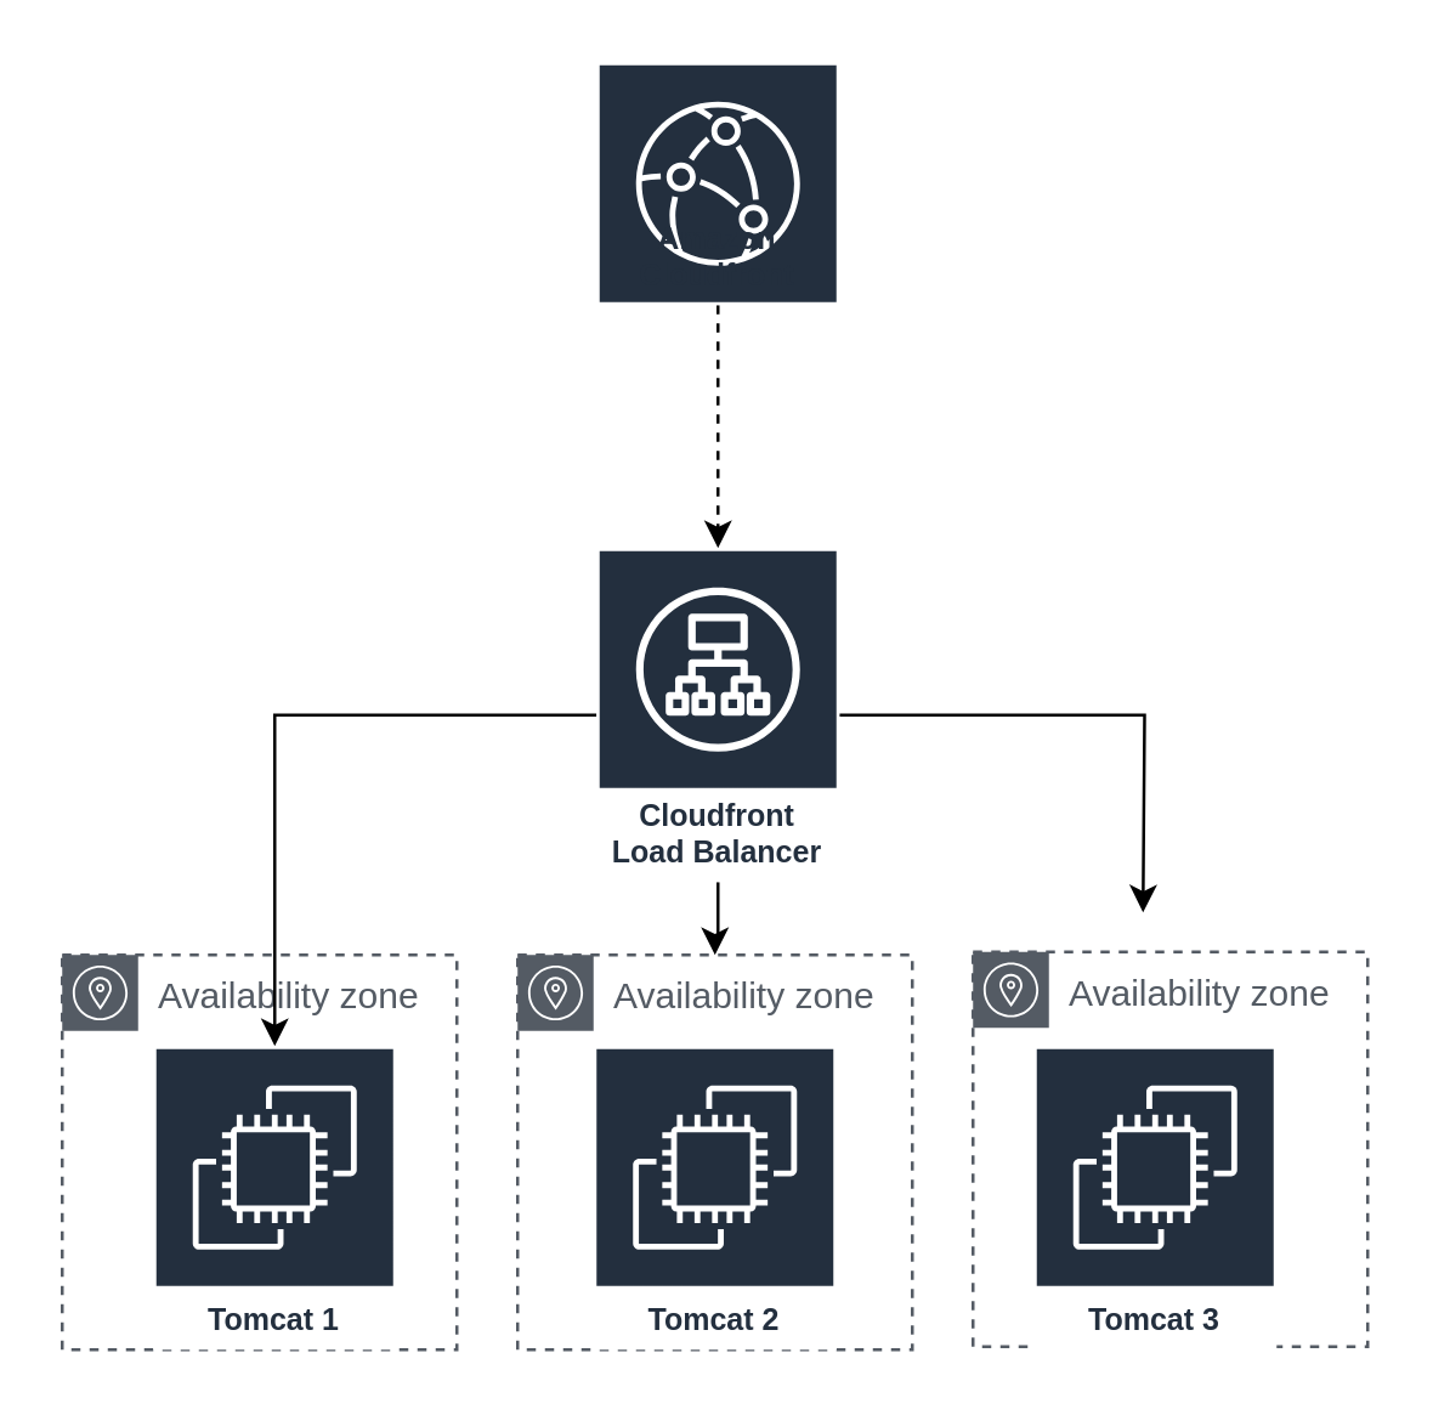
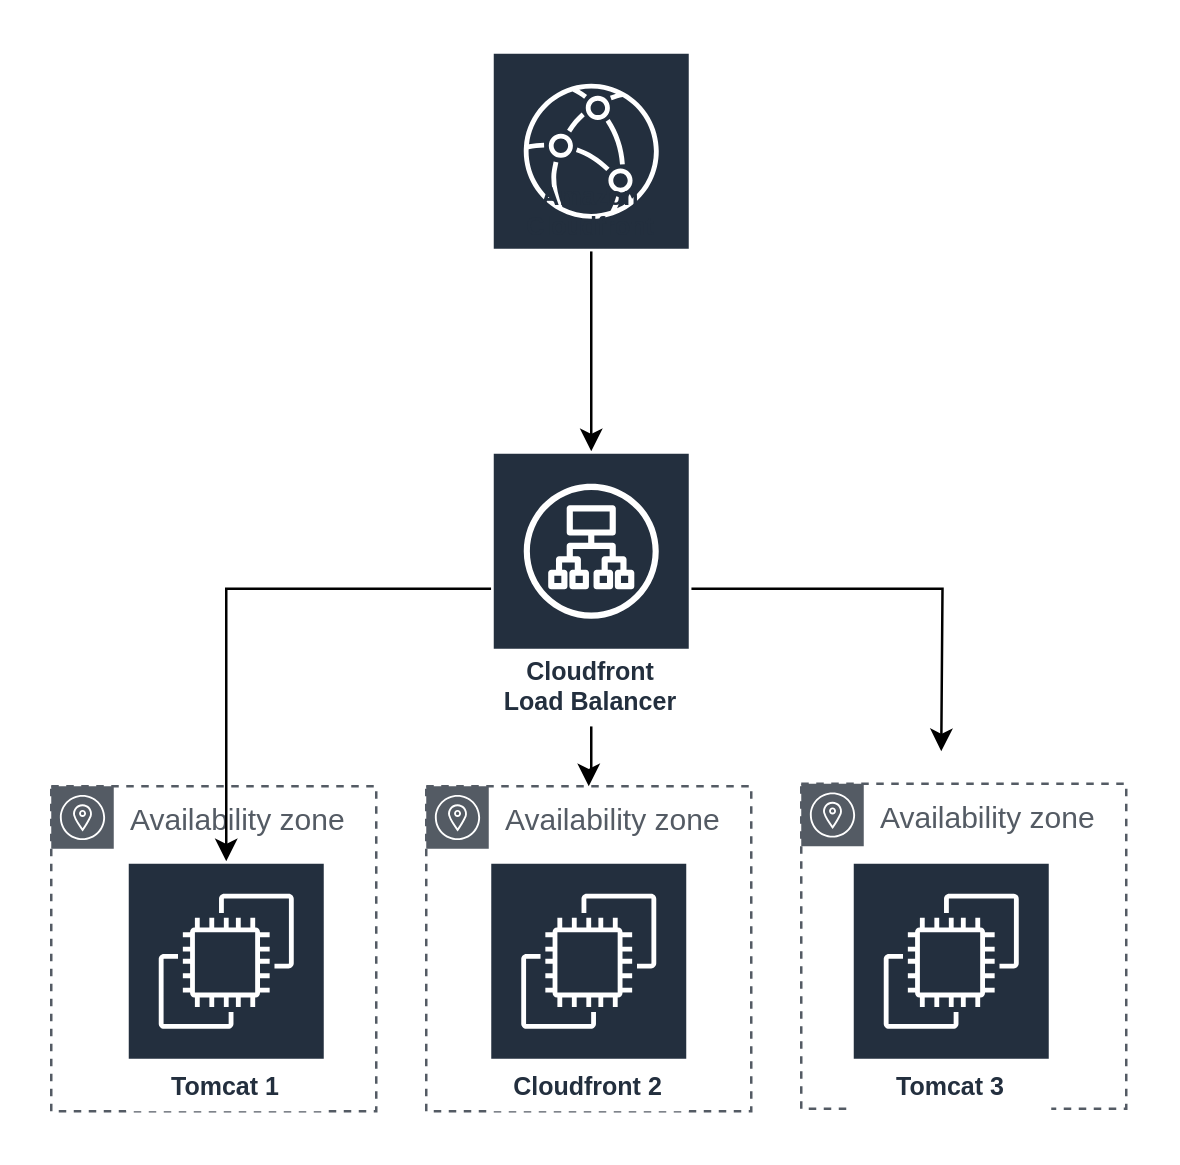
  <mxCell id="0" />
  <mxCell id="1" parent="0" />
  <mxCell id="2" value="Availability zone" style="sketch=0;outlineConnect=0;gradientColor=none;html=1;whiteSpace=wrap;fontSize=12;fontStyle=0;shape=mxgraph.aws4.group;grIcon=mxgraph.aws4.group_availability_zone;strokeColor=#545B64;fillColor=none;verticalAlign=top;align=left;spacingLeft=30;fontColor=#545B64;dashed=1;" vertex="1" parent="1"><mxGeometry x="320" y="313" width="130" height="130" as="geometry" /></mxCell>
  <mxCell id="3" value="Availability zone" style="sketch=0;outlineConnect=0;gradientColor=none;html=1;whiteSpace=wrap;fontSize=12;fontStyle=0;shape=mxgraph.aws4.group;grIcon=mxgraph.aws4.group_availability_zone;strokeColor=#545B64;fillColor=none;verticalAlign=top;align=left;spacingLeft=30;fontColor=#545B64;dashed=1;" vertex="1" parent="1"><mxGeometry x="170" y="314" width="130" height="130" as="geometry" /></mxCell>
  <mxCell id="4" value="Availability zone" style="sketch=0;outlineConnect=0;gradientColor=none;html=1;whiteSpace=wrap;fontSize=12;fontStyle=0;shape=mxgraph.aws4.group;grIcon=mxgraph.aws4.group_availability_zone;strokeColor=#545B64;fillColor=none;verticalAlign=top;align=left;spacingLeft=30;fontColor=#545B64;dashed=1;" vertex="1" parent="1"><mxGeometry x="20" y="314" width="130" height="130" as="geometry" /></mxCell>
- <mxCell id="5" value="" style="edgeStyle=orthogonalEdgeStyle;rounded=0;orthogonalLoop=1;jettySize=auto;html=1;dashed=1;" edge="1" parent="1" source="6" target="10"><mxGeometry relative="1" as="geometry" /></mxCell>
+ <mxCell id="5" value="" style="edgeStyle=orthogonalEdgeStyle;rounded=0;orthogonalLoop=1;jettySize=auto;html=1;" edge="1" parent="1" source="6" target="10"><mxGeometry relative="1" as="geometry" /></mxCell>
  <mxCell id="6" value="Amazon Cloudfront" style="sketch=0;outlineConnect=0;fontColor=#232F3E;gradientColor=none;strokeColor=#ffffff;fillColor=#232F3E;dashed=0;verticalLabelPosition=middle;verticalAlign=bottom;align=center;html=1;whiteSpace=wrap;fontSize=10;fontStyle=1;spacing=3;shape=mxgraph.aws4.productIcon;prIcon=mxgraph.aws4.cloudfront;" vertex="1" parent="1"><mxGeometry x="196" y="20" width="80" height="80" as="geometry" /></mxCell>
  <mxCell id="7" value="" style="edgeStyle=orthogonalEdgeStyle;rounded=0;orthogonalLoop=1;jettySize=auto;html=1;" edge="1" parent="1" source="10" target="11"><mxGeometry relative="1" as="geometry" /></mxCell>
  <mxCell id="8" style="edgeStyle=orthogonalEdgeStyle;rounded=0;orthogonalLoop=1;jettySize=auto;html=1;" edge="1" parent="1" source="10"><mxGeometry relative="1" as="geometry"><mxPoint x="376" y="300" as="targetPoint" /></mxGeometry></mxCell>
  <mxCell id="9" value="" style="edgeStyle=orthogonalEdgeStyle;rounded=0;orthogonalLoop=1;jettySize=auto;html=1;" edge="1" parent="1" source="10" target="3"><mxGeometry relative="1" as="geometry" /></mxCell>
  <mxCell id="10" value="Cloudfront Load Balancer" style="sketch=0;outlineConnect=0;fontColor=#232F3E;gradientColor=none;strokeColor=#ffffff;fillColor=#232F3E;dashed=0;verticalLabelPosition=middle;verticalAlign=bottom;align=center;html=1;whiteSpace=wrap;fontSize=10;fontStyle=1;spacing=3;shape=mxgraph.aws4.productIcon;prIcon=mxgraph.aws4.application_load_balancer;" vertex="1" parent="1"><mxGeometry x="196" y="180" width="80" height="110" as="geometry" /></mxCell>
  <mxCell id="11" value="Tomcat 1" style="sketch=0;outlineConnect=0;fontColor=#232F3E;gradientColor=none;strokeColor=#ffffff;fillColor=#232F3E;dashed=0;verticalLabelPosition=middle;verticalAlign=bottom;align=center;html=1;whiteSpace=wrap;fontSize=10;fontStyle=1;spacing=3;shape=mxgraph.aws4.productIcon;prIcon=mxgraph.aws4.ec2;" vertex="1" parent="1"><mxGeometry x="50" y="344" width="80" height="100" as="geometry" /></mxCell>
- <mxCell id="12" value="Tomcat 2" style="sketch=0;outlineConnect=0;fontColor=#232F3E;gradientColor=none;strokeColor=#ffffff;fillColor=#232F3E;dashed=0;verticalLabelPosition=middle;verticalAlign=bottom;align=center;html=1;whiteSpace=wrap;fontSize=10;fontStyle=1;spacing=3;shape=mxgraph.aws4.productIcon;prIcon=mxgraph.aws4.ec2;" vertex="1" parent="1"><mxGeometry x="195" y="344" width="80" height="100" as="geometry" /></mxCell>
+ <mxCell id="12" value="Cloudfront 2" style="sketch=0;outlineConnect=0;fontColor=#232F3E;gradientColor=none;strokeColor=#ffffff;fillColor=#232F3E;dashed=0;verticalLabelPosition=middle;verticalAlign=bottom;align=center;html=1;whiteSpace=wrap;fontSize=10;fontStyle=1;spacing=3;shape=mxgraph.aws4.productIcon;prIcon=mxgraph.aws4.ec2;" vertex="1" parent="1"><mxGeometry x="195" y="344" width="80" height="100" as="geometry" /></mxCell>
  <mxCell id="13" value="Tomcat 3" style="sketch=0;outlineConnect=0;fontColor=#232F3E;gradientColor=none;strokeColor=#ffffff;fillColor=#232F3E;dashed=0;verticalLabelPosition=middle;verticalAlign=bottom;align=center;html=1;whiteSpace=wrap;fontSize=10;fontStyle=1;spacing=3;shape=mxgraph.aws4.productIcon;prIcon=mxgraph.aws4.ec2;" vertex="1" parent="1"><mxGeometry x="340" y="344" width="80" height="100" as="geometry" /></mxCell>
